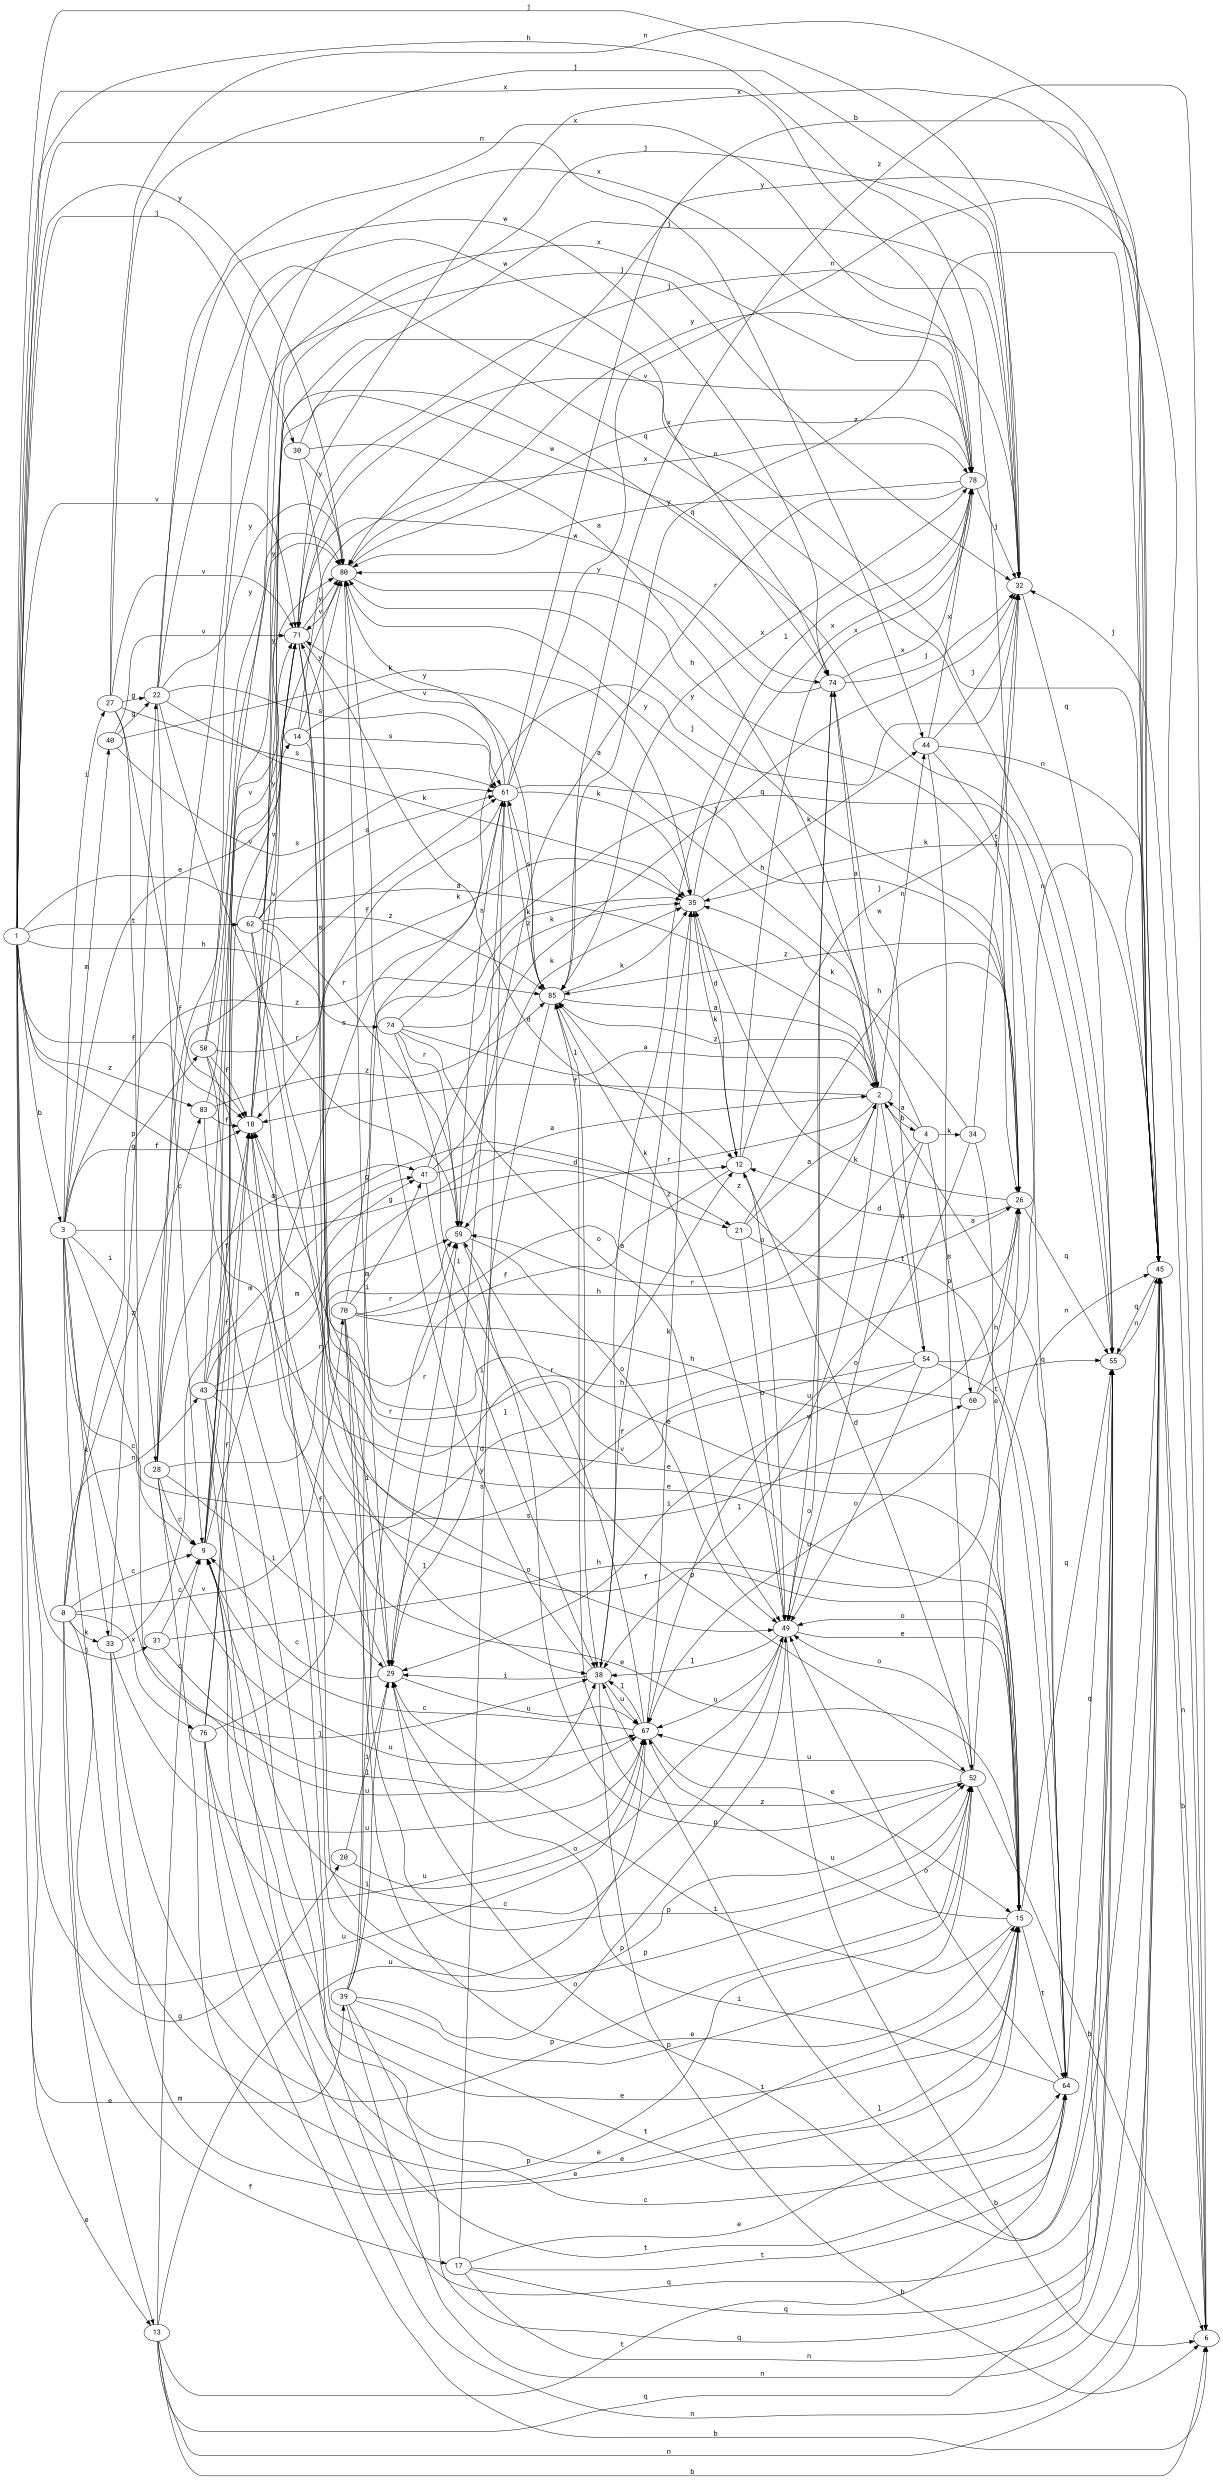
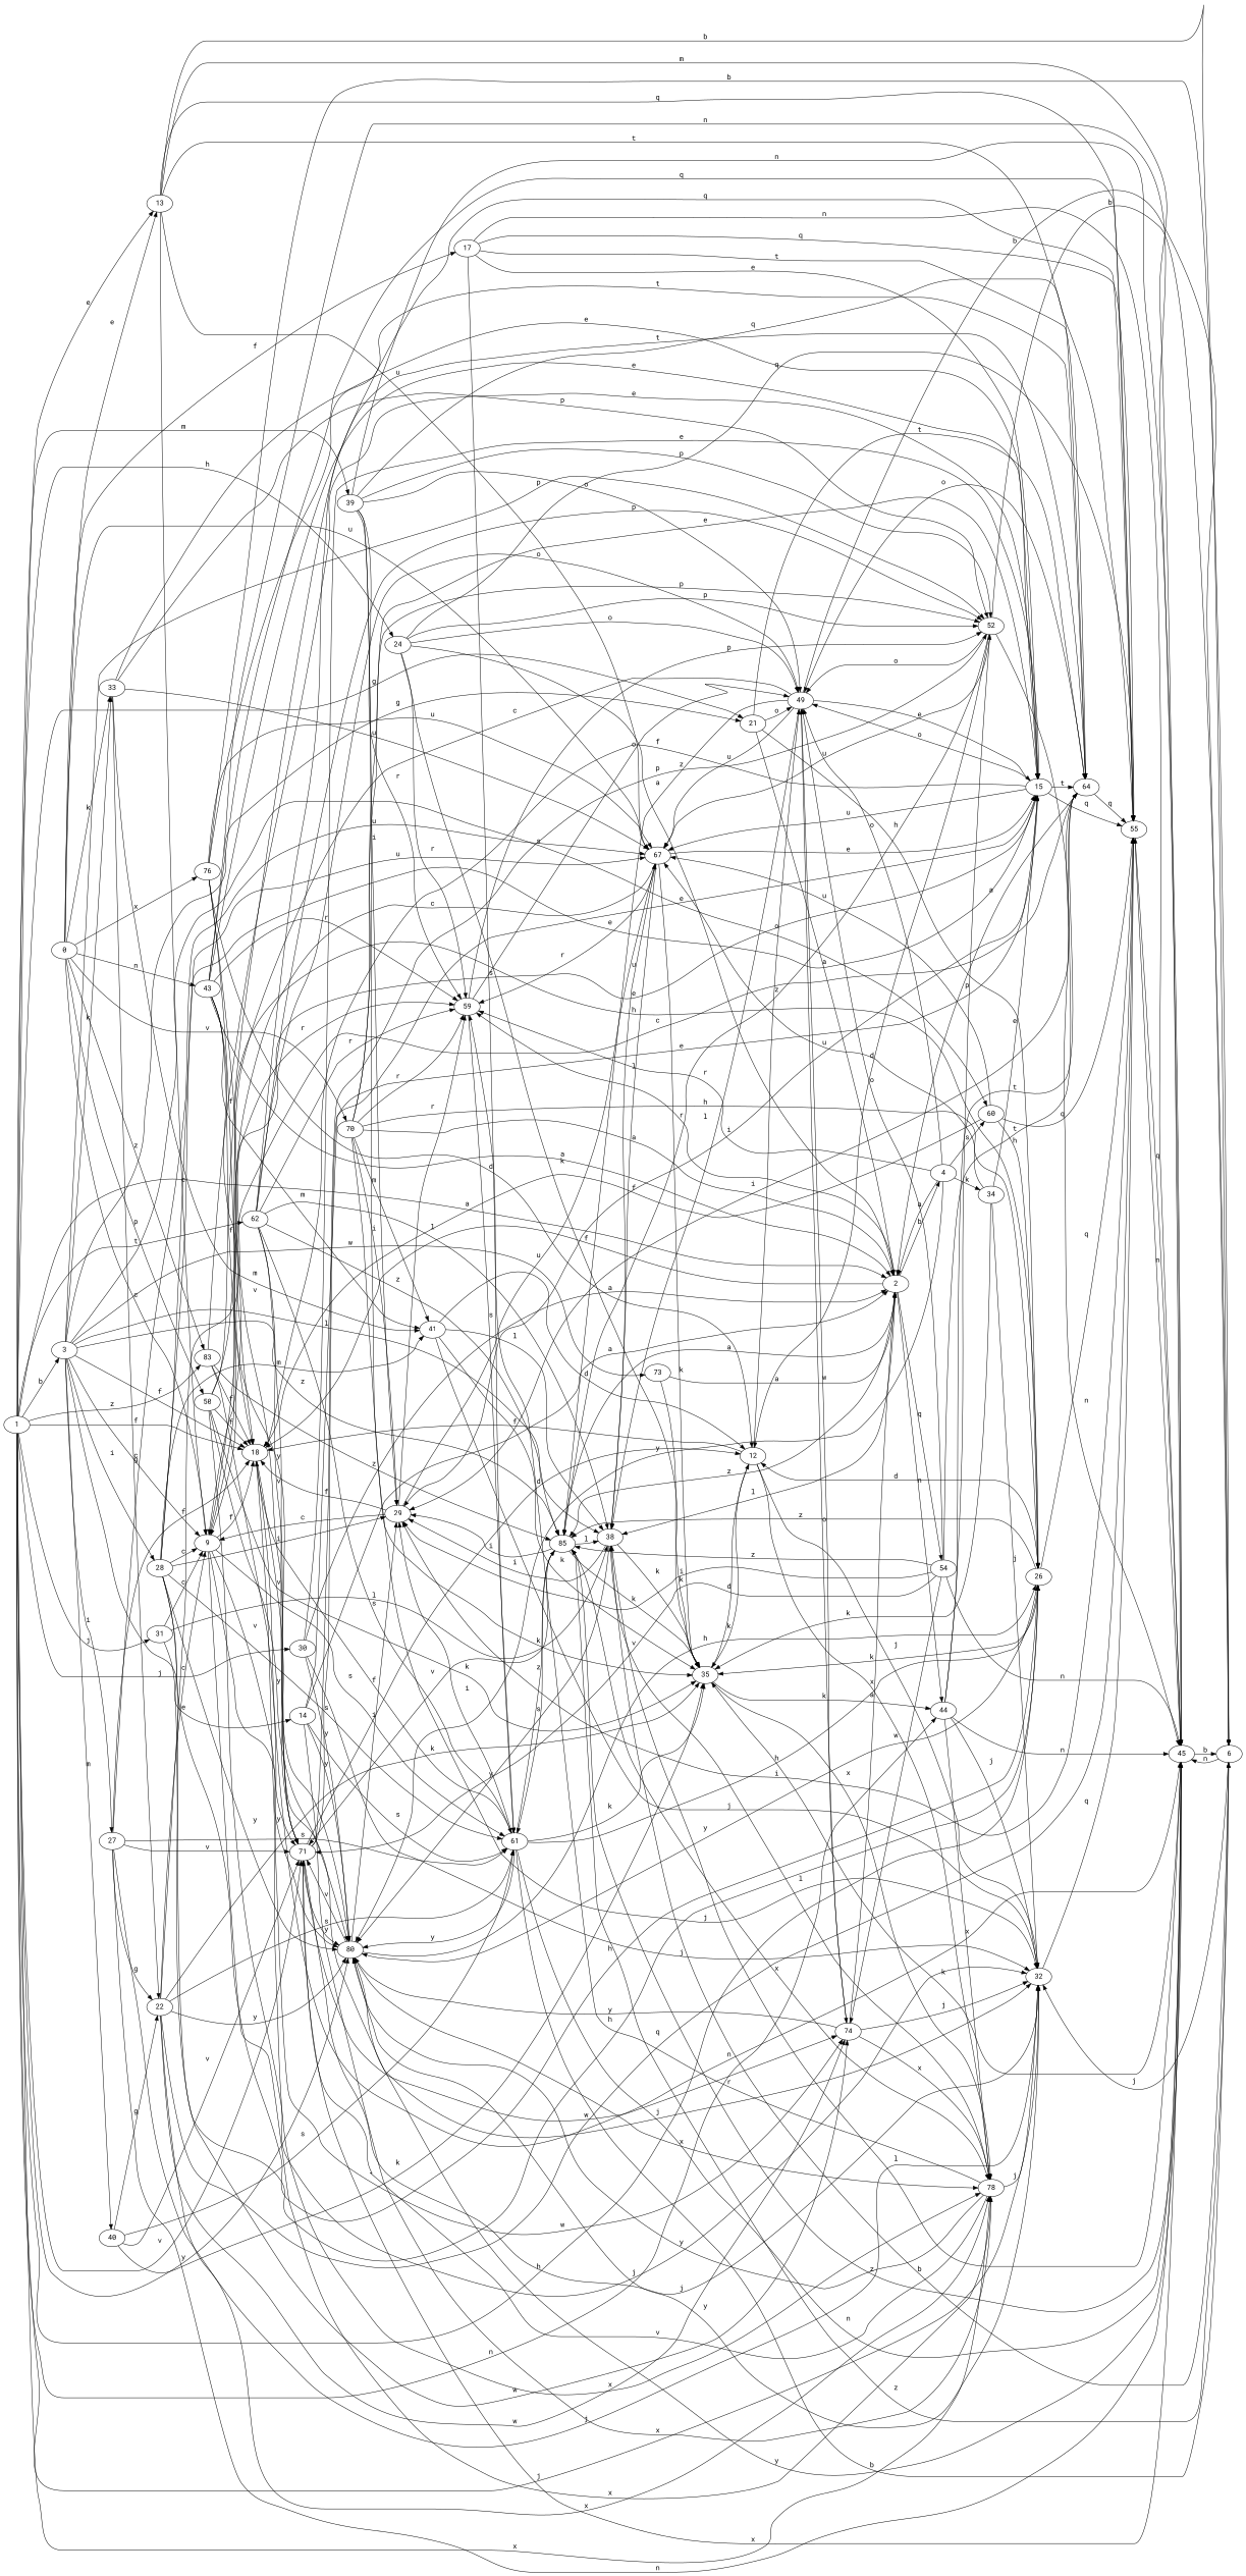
  strict digraph {
    fontname="Roboto Mono"
    rankdir=LR
    node [fontname="Roboto Mono"]
    edge [fontname="Roboto Mono"]
    0
    9
    13
    17
    33
    43
    50
    67
    70
    76
    83
    18
    71
    78
    80
    15
    61
    6
    45
    55
    64
    52
    22
    41
    2
    59
    26
    32
    35
    38
    29
    12
    85
    1
    3
-   20
    21
    24
    30
    31
    39
    44
    62
    4
    54
    14
    27
    28
    40
    60
+   73
    74
    49
    34
    0 -> 9 [label=c]
    0 -> 13 [label=e]
    0 -> 17 [label=f]
    0 -> 33 [label=k]
    0 -> 43 [label=n]
    0 -> 50 [label=p]
    0 -> 67 [label=u]
    0 -> 70 [label=v]
    0 -> 76 [label=x]
    0 -> 83 [label=z]
    9 -> 18 [label=f]
    9 -> 71 [label=v]
    9 -> 78 [label=x]
    9 -> 80 [label=y]
    9 -> 15 [label=e]
    9 -> 61 [label=s]
    13 -> 9 [label=c]
    13 -> 67 [label=u]
    13 -> 6 [label=b]
-   13 -> 45 [label=n]
+   13 -> 45 [label=m]
    13 -> 55 [label=q]
    13 -> 64 [label=t]
    17 -> 15 [label=e]
    17 -> 61 [label=s]
    17 -> 45 [label=n]
    17 -> 55 [label=q]
    17 -> 64 [label=t]
    33 -> 67 [label=u]
    33 -> 15 [label=e]
    33 -> 52 [label=p]
    33 -> 22 [label=g]
    33 -> 41 [label=m]
    43 -> 18 [label=f]
    43 -> 80 [label=y]
    43 -> 15 [label=e]
    43 -> 45 [label=n]
    43 -> 55 [label=q]
    43 -> 41 [label=m]
    43 -> 2 [label=a]
    43 -> 59 [label=r]
    50 -> 18 [label=f]
    50 -> 80 [label=y]
    50 -> 64 [label=t]
    50 -> 26 [label=h]
    50 -> 32 [label=j]
    50 -> 35 [label=k]
    67 -> 9 [label=c]
    67 -> 15 [label=e]
    67 -> 59 [label=r]
    67 -> 35 [label=k]
    67 -> 38 [label=l]
    70 -> 15 [label=e]
    70 -> 52 [label=p]
    70 -> 41 [label=m]
    70 -> 2 [label=a]
    70 -> 59 [label=r]
    70 -> 26 [label=h]
    70 -> 35 [label=k]
    70 -> 29 [label=i]
    76 -> 67 [label=u]
    76 -> 18 [label=f]
    76 -> 71 [label=v]
    76 -> 6 [label=b]
    76 -> 64 [label=t]
    76 -> 12 [label=d]
    83 -> 18 [label=f]
    83 -> 78 [label=x]
    83 -> 15 [label=e]
    83 -> 85 [label=z]
    18 -> 71 [label=v]
    18 -> 45 [label=n]
    18 -> 74 [label=w]
    71 -> 80 [label=y]
    71 -> 15 [label=e]
    71 -> 52 [label=p]
    71 -> 32 [label=j]
    71 -> 12 [label=d]
    71 -> 74 [label=w]
    78 -> 71 [label=v]
    78 -> 80 [label=y]
    78 -> 59 [label=r]
    78 -> 32 [label=j]
    78 -> 38 [label=l]
    80 -> 71 [label=v]
    80 -> 78 [label=x]
    80 -> 26 [label=h]
    80 -> 29 [label=i]
    15 -> 67 [label=u]
    15 -> 18 [label=f]
    15 -> 55 [label=q]
    15 -> 64 [label=t]
    15 -> 29 [label=i]
    15 -> 49 [label=o]
    61 -> 18 [label=f]
    61 -> 80 [label=y]
    61 -> 6 [label=b]
    61 -> 45 [label=n]
    61 -> 26 [label=h]
    61 -> 35 [label=k]
    61 -> 29 [label=i]
    61 -> 85 [label=z]
    6 -> 45 [label=n]
    6 -> 32 [label=j]
    6 -> 85 [label=z]
    45 -> 71 [label=x]
    45 -> 80 [label=y]
    45 -> 6 [label=b]
    45 -> 55 [label=q]
    45 -> 35 [label=k]
    45 -> 38 [label=l]
    45 -> 85 [label=z]
    55 -> 45 [label=n]
    55 -> 29 [label=i]
    64 -> 9 [label=c]
    64 -> 55 [label=q]
    64 -> 2 [label=a]
    64 -> 29 [label=i]
    64 -> 49 [label=o]
    52 -> 67 [label=u]
    52 -> 6 [label=b]
    52 -> 45 [label=n]
    52 -> 12 [label=d]
    52 -> 85 [label=z]
    52 -> 49 [label=o]
    22 -> 9 [label=c]
    22 -> 78 [label=x]
    22 -> 80 [label=y]
    22 -> 61 [label=s]
    22 -> 55 [label=q]
    22 -> 59 [label=r]
    22 -> 35 [label=k]
    22 -> 74 [label=w]
    41 -> 32 [label=j]
    41 -> 35 [label=k]
    41 -> 38 [label=l]
    41 -> 12 [label=d]
    2 -> 18 [label=f]
    2 -> 59 [label=r]
    2 -> 38 [label=l]
    2 -> 85 [label=z]
    2 -> 44 [label=n]
    2 -> 4 [label=b]
    2 -> 54 [label=q]
    59 -> 61 [label=s]
    59 -> 52 [label=p]
    59 -> 49 [label=o]
    26 -> 80 [label=y]
    26 -> 55 [label=q]
    26 -> 35 [label=k]
    26 -> 12 [label=d]
    26 -> 85 [label=z]
    32 -> 80 [label=y]
    32 -> 55 [label=q]
    35 -> 78 [label=x]
    35 -> 12 [label=d]
    35 -> 44 [label=k]
    38 -> 67 [label=u]
    38 -> 80 [label=y]
    38 -> 6 [label=b]
    38 -> 35 [label=k]
    38 -> 29 [label=i]
    29 -> 9 [label=c]
    29 -> 67 [label=u]
    29 -> 18 [label=f]
    29 -> 59 [label=r]
    12 -> 18 [label=f]
    12 -> 78 [label=x]
    12 -> 32 [label=j]
    12 -> 35 [label=k]
    12 -> 49 [label=o]
    85 -> 71 [label=v]
    85 -> 78 [label=x]
    85 -> 61 [label=s]
    85 -> 2 [label=a]
    85 -> 35 [label=k]
    85 -> 38 [label=l]
    85 -> 29 [label=i]
    1 -> 13 [label=e]
    1 -> 83 [label=z]
    1 -> 18 [label=f]
    1 -> 71 [label=v]
    1 -> 78 [label=x]
    1 -> 80 [label=y]
    1 -> 2 [label=a]
    1 -> 26 [label=h]
    1 -> 32 [label=j]
    1 -> 3 [label=b]
-   1 -> 20 [label=g]
    1 -> 21 [label=g]
    1 -> 24 [label=h]
    1 -> 30 [label=j]
    1 -> 31 [label=j]
    1 -> 39 [label=m]
    1 -> 44 [label=n]
    1 -> 62 [label=t]
    3 -> 9 [label=c]
    3 -> 33 [label=k]
    3 -> 18 [label=f]
    3 -> 52 [label=p]
    3 -> 38 [label=l]
    3 -> 85 [label=z]
    3 -> 21 [label=g]
    3 -> 14 [label=e]
    3 -> 27 [label=i]
    3 -> 28 [label=i]
    3 -> 40 [label=m]
    3 -> 60 [label=s]
-   20 -> 29 [label=i]
-   20 -> 49 [label=o]
+   3 -> 73 [label=w]
    21 -> 64 [label=t]
    21 -> 2 [label=a]
    21 -> 26 [label=h]
    21 -> 49 [label=o]
    24 -> 55 [label=q]
    24 -> 52 [label=p]
    24 -> 2 [label=a]
    24 -> 59 [label=r]
    24 -> 35 [label=k]
    24 -> 49 [label=o]
    30 -> 80 [label=y]
    30 -> 15 [label=e]
    30 -> 2 [label=a]
    30 -> 32 [label=j]
    31 -> 9 [label=c]
    31 -> 26 [label=h]
    31 -> 38 [label=l]
    39 -> 45 [label=n]
    39 -> 55 [label=q]
    39 -> 52 [label=p]
    39 -> 59 [label=r]
    39 -> 32 [label=j]
    39 -> 29 [label=i]
    39 -> 49 [label=o]
    44 -> 78 [label=x]
    44 -> 45 [label=n]
    44 -> 64 [label=t]
    44 -> 52 [label=p]
    44 -> 32 [label=j]
    62 -> 71 [label=v]
    62 -> 61 [label=s]
    62 -> 55 [label=q]
    62 -> 52 [label=p]
    62 -> 59 [label=r]
    62 -> 32 [label=j]
    62 -> 38 [label=l]
    62 -> 85 [label=z]
    62 -> 49 [label=o]
    4 -> 80 [label=y]
    4 -> 2 [label=a]
    4 -> 59 [label=r]
    4 -> 60 [label=s]
    4 -> 49 [label=o]
    4 -> 34 [label=k]
    54 -> 71 [label=v]
    54 -> 45 [label=n]
    54 -> 64 [label=t]
    54 -> 29 [label=i]
    54 -> 85 [label=z]
    54 -> 74 [label=w]
    54 -> 49 [label=o]
    14 -> 78 [label=x]
    14 -> 80 [label=y]
    14 -> 15 [label=e]
    14 -> 61 [label=s]
    14 -> 2 [label=a]
    27 -> 67 [label=u]
    27 -> 18 [label=f]
    27 -> 71 [label=v]
    27 -> 61 [label=s]
    27 -> 45 [label=n]
    27 -> 22 [label=g]
    27 -> 32 [label=j]
    28 -> 9 [label=c]
    28 -> 67 [label=u]
    28 -> 80 [label=y]
    28 -> 15 [label=e]
    28 -> 61 [label=s]
    28 -> 41 [label=m]
    28 -> 26 [label=h]
    28 -> 29 [label=i]
    28 -> 74 [label=w]
    40 -> 71 [label=v]
    40 -> 61 [label=s]
    40 -> 22 [label=g]
    40 -> 35 [label=k]
    60 -> 67 [label=u]
    60 -> 18 [label=f]
    60 -> 55 [label=q]
    60 -> 26 [label=h]
+   73 -> 2 [label=a]
+   73 -> 35 [label=k]
    74 -> 78 [label=x]
    74 -> 80 [label=y]
    74 -> 2 [label=a]
    74 -> 32 [label=j]
    74 -> 49 [label=o]
    49 -> 9 [label=c]
    49 -> 67 [label=u]
    49 -> 15 [label=e]
    49 -> 6 [label=b]
    49 -> 38 [label=l]
    49 -> 85 [label=z]
    49 -> 74 [label=w]
    34 -> 67 [label=u]
    34 -> 15 [label=e]
    34 -> 32 [label=j]
    34 -> 35 [label=k]
  }
